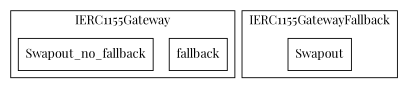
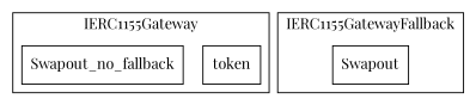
  strict digraph {
    rankdir=TB
    fontname="Playfair Display"
    node [shape=box fontname="Playfair Display"]
-   n1 [label=fallback]
+   n1 [label=token]
    n2 [label=Swapout_no_fallback]
    n3 [label=Swapout]
    subgraph cluster_1 {
      label=IERC1155Gateway
      n1
      n2
    }
    subgraph cluster_2 {
      label=IERC1155GatewayFallback
      n3
    }
    subgraph cluster_3 {
      label="[Solidity]"
    }
  }
